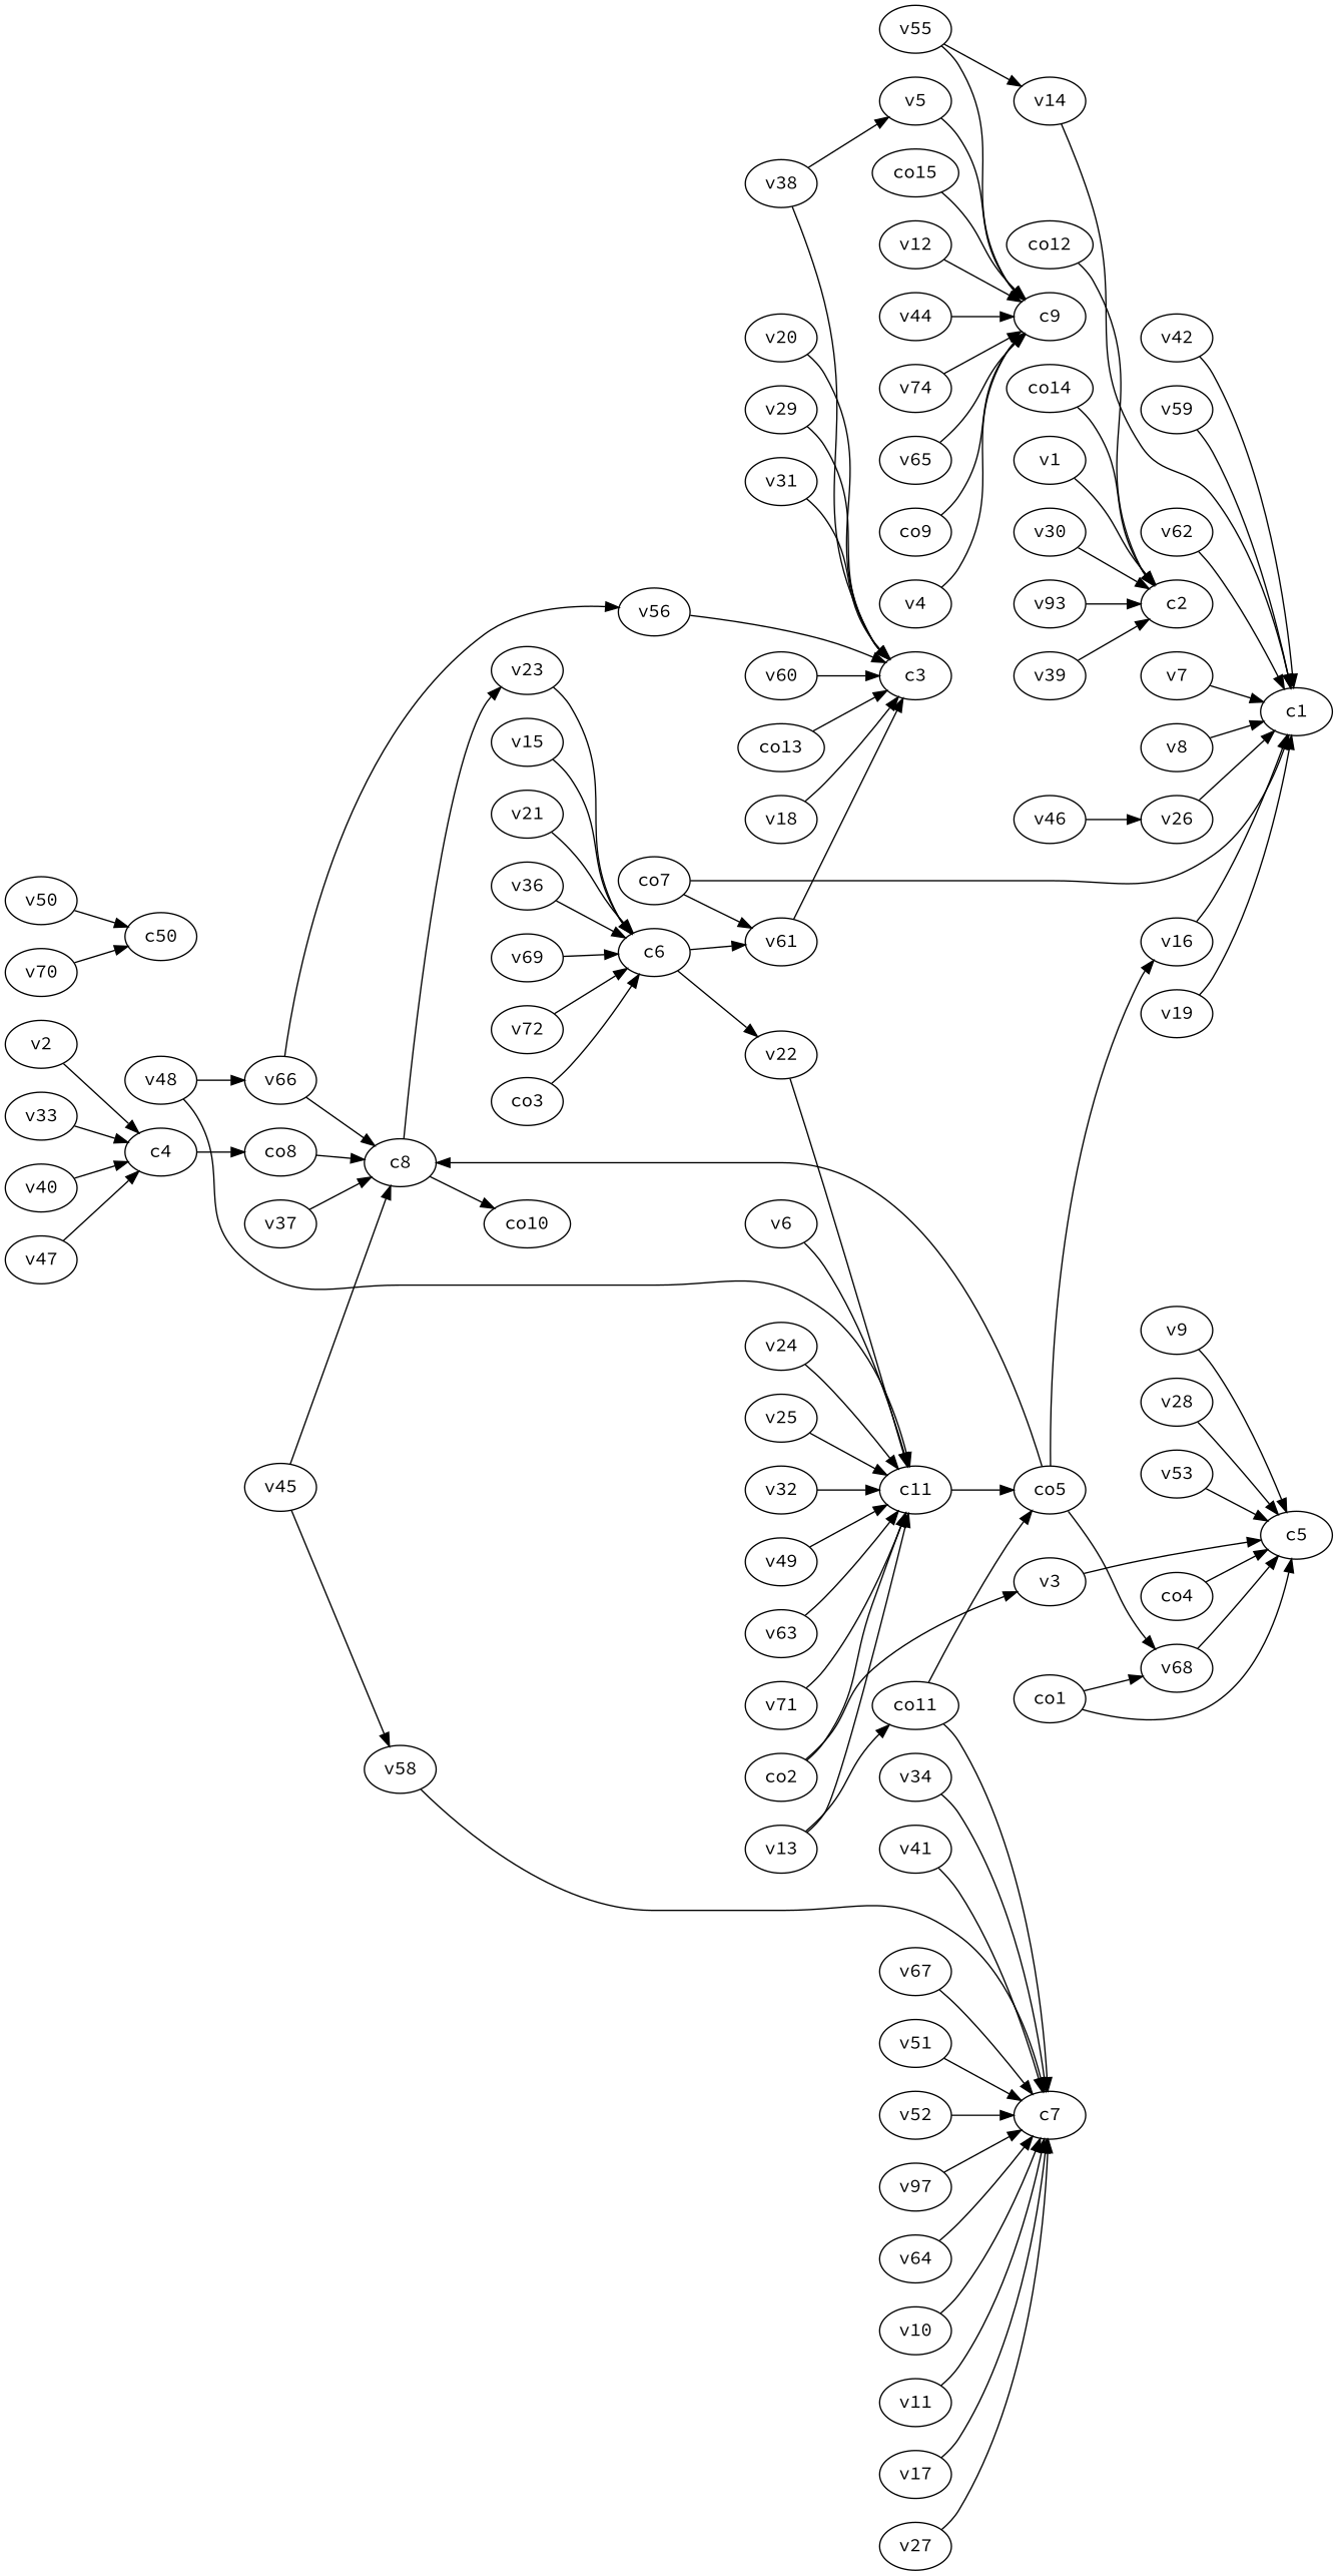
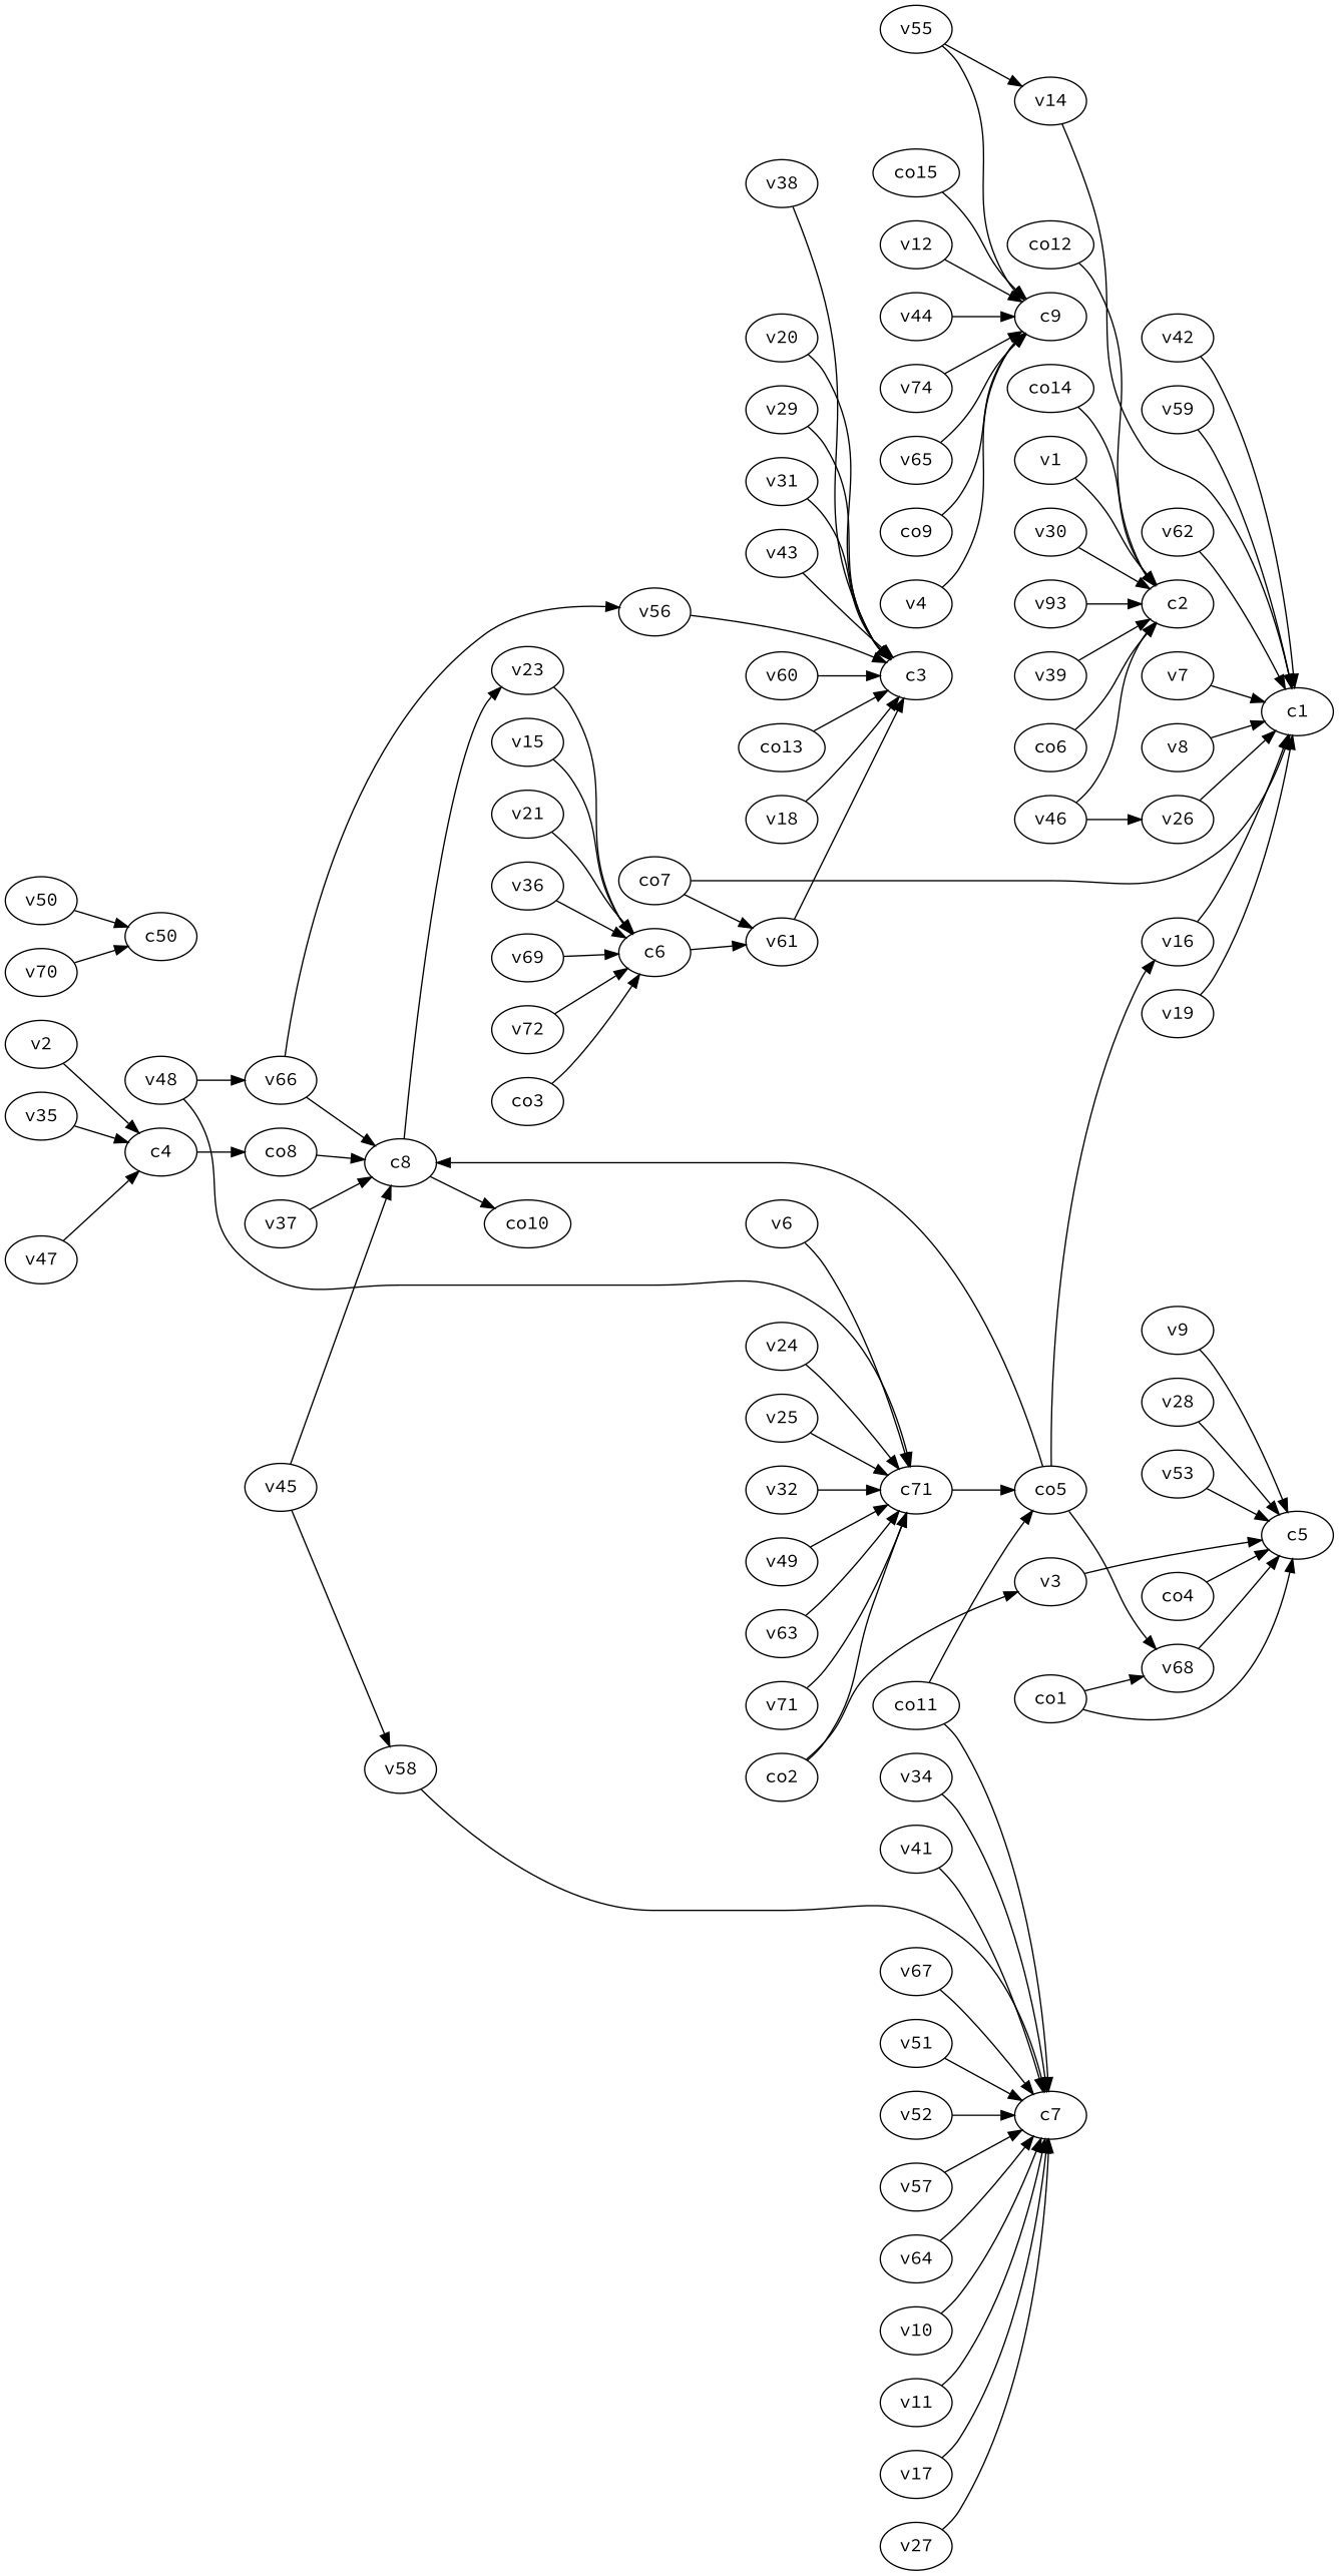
  strict digraph {
    fontname="Source Code Pro"
    rankdir=LR
    node [fontname="Source Code Pro"]
    edge [fontname="Source Code Pro" weight=1]
    c4
    co8
    c8
    c6
-   v22
    v61
-   c11
+   c11 [label=c71]
    c3
    v23
    co10
    co5
    v16
    v68
    v1
    c2
    v2
    v3
    c5
    v4
    c9
-   v5
    v6
    v7
    c1
    v8
    v9
    v10
    c7
    v11
    v12
-   v13
    co11
    v14
    v15
    v17
    v18
    v19
    v20
    v21
    v24
    v25
    v26
    v27
    v28
    v29
    v30
    v31
    v32
    n49 [label=v93]
    v34
-   v35 [label=v33]
+   v35
    v36
    v37
    v38
    v39
-   v40
    v41
    v42
+   v43
    v44
    v45
    v58
    v46
    v47
    v48
    v66
    v56
    v49
    n69 [label=c50]
    v50
    v51
    v52
    v53
    n74 [label=v74]
    v55
-   v57 [label=v97]
+   v57
    v59
    v60
    v62
    v63
    v64
    v65
    v67
    v69
    v70
    v71
    v72
    co1
    co2
    co3
    co4
+   co6
    co7
    co9
    co12
    co13
    co14
    co15
    c4 -> co8
    co8 -> c8
    c8 -> v23
    c8 -> co10
-   c6 -> v22
    c6 -> v61
-   v22 -> c11
    v61 -> c3
    c11 -> co5
    v23 -> c6
    co5 -> c8
    co5 -> v16
    co5 -> v68
    v16 -> c1
    v68 -> c5
    v1 -> c2
    v2 -> c4
    v3 -> c5
    v4 -> c9
-   v5 -> c9
    v6 -> c11
    v7 -> c1
    v8 -> c1
    v9 -> c5
    v10 -> c7
    v11 -> c7
    v12 -> c9
-   v13 -> c11
-   v13 -> co11
    co11 -> co5
    co11 -> c7
    v14 -> c1
    v15 -> c6
    v17 -> c7
    v18 -> c3
    v19 -> c1
    v20 -> c3
    v21 -> c6
    v24 -> c11
    v25 -> c11
    v26 -> c1
    v27 -> c7
    v28 -> c5
    v29 -> c3
    v30 -> c2
    v31 -> c3
    v32 -> c11
    n49 -> c2
    v34 -> c7
    v35 -> c4
    v36 -> c6
    v37 -> c8
    v38 -> c3
-   v38 -> v5
    v39 -> c2
-   v40 -> c4
    v41 -> c7
    v42 -> c1
+   v43 -> c3
    v44 -> c9
    v45 -> c8
    v45 -> v58
    v58 -> c7
+   v46 -> c2
    v46 -> v26
    v47 -> c4
    v48 -> c11
    v48 -> v66
    v66 -> c8
    v66 -> v56
    v56 -> c3
    v49 -> c11
    v50 -> n69
    v51 -> c7
    v52 -> c7
    v53 -> c5
    n74 -> c9
    v55 -> c9
    v55 -> v14
    v57 -> c7
    v59 -> c1
    v60 -> c3
    v62 -> c1
    v63 -> c11
    v64 -> c7
    v65 -> c9
    v67 -> c7
    v69 -> c6
    v70 -> n69
    v71 -> c11
    v72 -> c6
    co1 -> v68
    co1 -> c5
    co2 -> c11
    co2 -> v3
    co3 -> c6
    co4 -> c5
+   co6 -> c2
    co7 -> v61
    co7 -> c1
    co9 -> c9
    co12 -> c2
    co13 -> c3
    co14 -> c2
    co15 -> c9
  }
